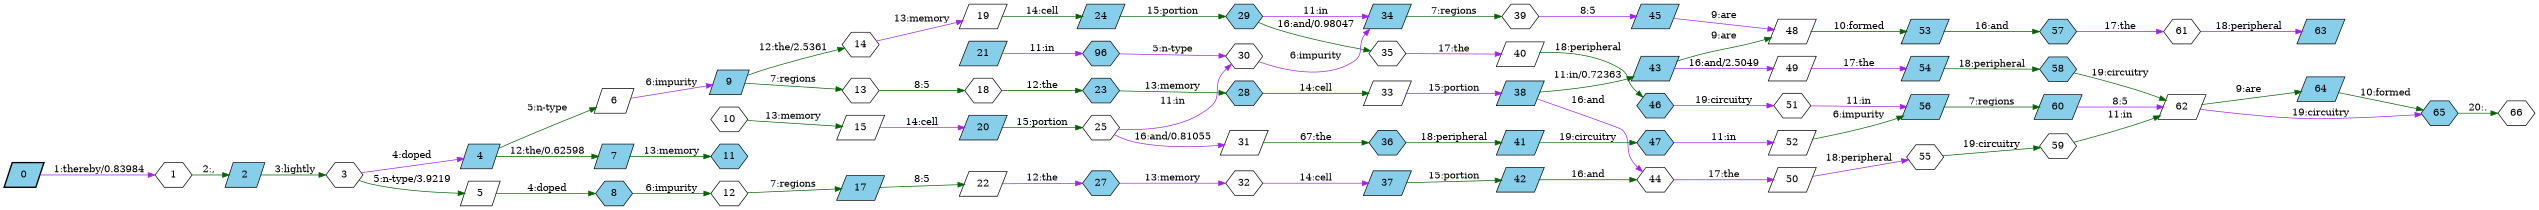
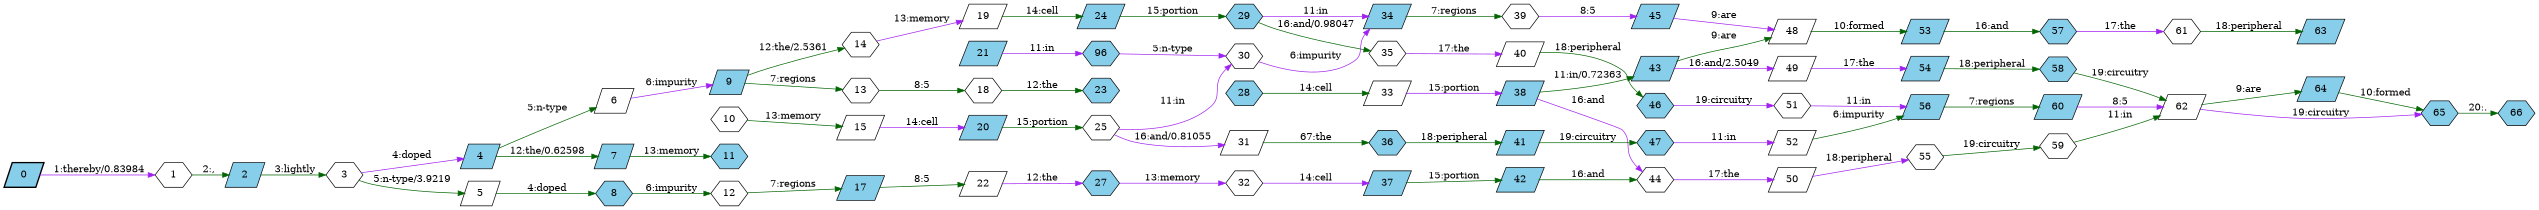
  digraph {
    nodesep=0.25
    rankdir=LR
    ranksep=0.4
    node [fillcolor=skyblue fontsize=14 shape=parallelogram style="solid,filled"]
    edge [color=darkgreen fontsize=14]
    n1 [label=0 style="bold,filled"]
    n2 [fillcolor=white label=1 shape=hexagon]
    n3 [label=2]
    n4 [fillcolor=white label=3 shape=hexagon]
    n5 [label=4]
    n6 [fillcolor=white label=5]
    n7 [fillcolor=white label=6]
    n8 [label=7]
    n9 [label=8 shape=hexagon]
    n10 [label=9]
    n11 [label=11 shape=hexagon]
    n12 [fillcolor=white label=12 shape=hexagon]
    n13 [fillcolor=white label=13 shape=hexagon]
    n14 [fillcolor=white label=14 shape=hexagon]
    n15 [fillcolor=white label=10 shape=hexagon]
    n16 [fillcolor=white label=15]
    n17 [label=17]
    n18 [fillcolor=white label=18 shape=hexagon]
    n19 [fillcolor=white label=19]
    n20 [label=20]
    n21 [fillcolor=white label=22]
    n22 [label=23 shape=hexagon]
    n23 [label=24]
    n24 [fillcolor=white label=25 shape=hexagon]
    n25 [label=21]
    n26 [label=96 shape=hexagon]
    n27 [label=27 shape=hexagon]
    n28 [label=28 shape=hexagon]
    n29 [label=29 shape=hexagon]
    n30 [fillcolor=white label=30 shape=hexagon]
    n31 [fillcolor=white label=31]
    n32 [fillcolor=white label=32 shape=hexagon]
    n33 [fillcolor=white label=33]
    n34 [label=34]
    n35 [fillcolor=white label=35 shape=hexagon]
    n36 [label=36 shape=hexagon]
    n37 [label=37]
    n38 [label=38]
    n39 [fillcolor=white label=39 shape=hexagon]
    n40 [fillcolor=white label=40]
    n41 [label=41]
    n42 [label=42]
    n43 [label=43]
    n44 [fillcolor=white label=44 shape=hexagon]
    n45 [label=45]
    n46 [label=46 shape=hexagon]
    n47 [label=47 shape=hexagon]
    n48 [fillcolor=white label=48]
    n49 [fillcolor=white label=49]
    n50 [fillcolor=white label=50]
    n51 [fillcolor=white label=51 shape=hexagon]
    n52 [fillcolor=white label=52]
    n53 [label=53]
    n54 [label=54]
    n55 [fillcolor=white label=55 shape=hexagon]
    n56 [label=56]
    n57 [label=57 shape=hexagon]
    n58 [label=58 shape=hexagon]
    n59 [fillcolor=white label=59 shape=hexagon]
    n60 [label=60]
    n61 [fillcolor=white label=61 shape=hexagon]
    n62 [fillcolor=white label=62]
    n63 [label=63]
    n64 [label=64]
    n65 [label=65 shape=hexagon]
-   n66 [fillcolor=white label=66 shape=hexagon]
+   n66 [label=66 shape=hexagon]
    n1 -> n2 [color=purple label="1:thereby/0.83984"]
    n2 -> n3 [label="2:,"]
    n3 -> n4 [label="3:lightly"]
    n4 -> n5 [color=purple label="4:doped"]
    n4 -> n6 [label="5:n-type/3.9219"]
    n5 -> n7 [label="5:n-type"]
    n5 -> n8 [label="12:the/0.62598"]
    n6 -> n9 [label="4:doped"]
    n7 -> n10 [color=purple label="6:impurity"]
    n8 -> n11 [label="13:memory"]
    n9 -> n12 [label="6:impurity"]
    n10 -> n13 [label="7:regions"]
    n10 -> n14 [label="12:the/2.5361"]
    n12 -> n17 [label="7:regions"]
    n13 -> n18 [label="8:5"]
    n14 -> n19 [color=purple label="13:memory"]
    n15 -> n16 [label="13:memory"]
    n16 -> n20 [color=purple label="14:cell"]
    n17 -> n21 [label="8:5"]
    n18 -> n22 [label="12:the"]
    n19 -> n23 [label="14:cell"]
    n20 -> n24 [label="15:portion"]
    n21 -> n27 [color=purple label="12:the"]
-   n22 -> n28 [label="13:memory"]
    n23 -> n29 [label="15:portion"]
    n24 -> n30 [color=purple label="11:in"]
    n24 -> n31 [color=purple label="16:and/0.81055"]
    n25 -> n26 [color=purple label="11:in"]
    n26 -> n30 [color=purple label="5:n-type"]
    n27 -> n32 [color=purple label="13:memory"]
    n28 -> n33 [label="14:cell"]
    n29 -> n34 [color=purple label="11:in"]
    n29 -> n35 [label="16:and/0.98047"]
    n30 -> n34 [color=purple label="6:impurity"]
    n31 -> n36 [label="67:the"]
    n32 -> n37 [color=purple label="14:cell"]
    n33 -> n38 [color=purple label="15:portion"]
    n34 -> n39 [label="7:regions"]
    n35 -> n40 [color=purple label="17:the"]
    n36 -> n41 [label="18:peripheral"]
    n37 -> n42 [label="15:portion"]
    n38 -> n43 [label="11:in/0.72363"]
    n38 -> n44 [color=purple label="16:and"]
    n39 -> n45 [color=purple label="8:5"]
    n40 -> n46 [label="18:peripheral"]
    n41 -> n47 [label="19:circuitry"]
    n42 -> n44 [label="16:and"]
    n43 -> n48 [label="9:are"]
    n43 -> n49 [color=purple label="16:and/2.5049"]
    n44 -> n50 [color=purple label="17:the"]
    n45 -> n48 [color=purple label="9:are"]
    n46 -> n51 [color=purple label="19:circuitry"]
    n47 -> n52 [color=purple label="11:in"]
    n48 -> n53 [label="10:formed"]
    n49 -> n54 [color=purple label="17:the"]
    n50 -> n55 [color=purple label="18:peripheral"]
    n51 -> n56 [color=purple label="11:in"]
    n52 -> n56 [label="6:impurity"]
    n53 -> n57 [label="16:and"]
    n54 -> n58 [label="18:peripheral"]
    n55 -> n59 [label="19:circuitry"]
    n56 -> n60 [label="7:regions"]
    n57 -> n61 [color=purple label="17:the"]
    n58 -> n62 [label="19:circuitry"]
    n59 -> n62 [label="11:in"]
    n60 -> n62 [color=purple label="8:5"]
-   n61 -> n63 [color=purple label="18:peripheral"]
+   n61 -> n63 [label="18:peripheral"]
    n62 -> n64 [label="9:are"]
    n62 -> n65 [color=purple label="19:circuitry"]
    n64 -> n65 [label="10:formed"]
    n65 -> n66 [label="20:."]
  }
